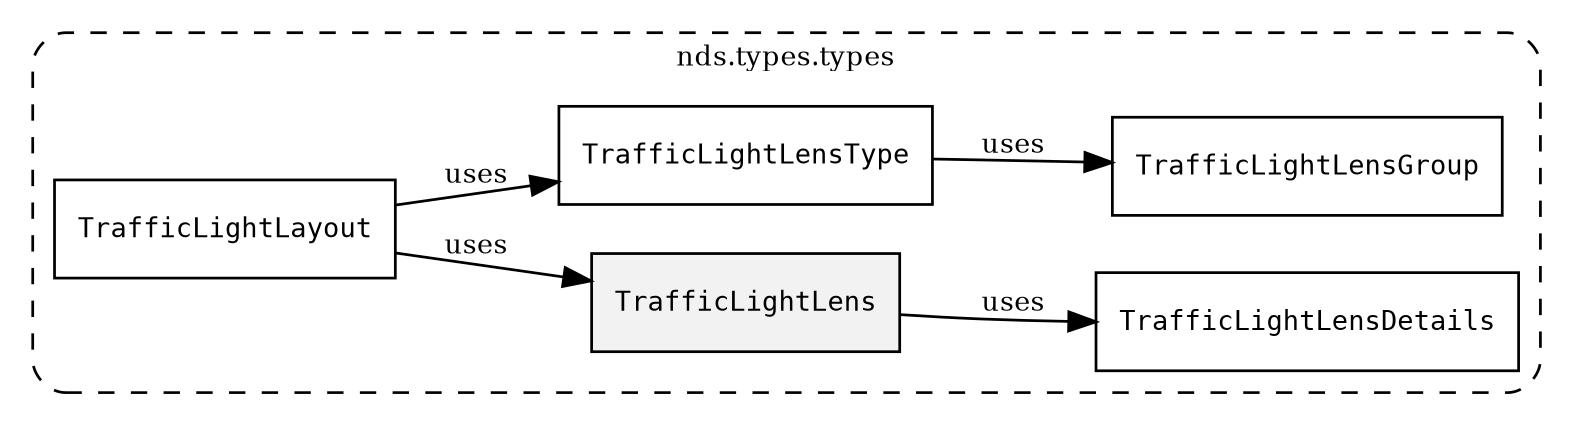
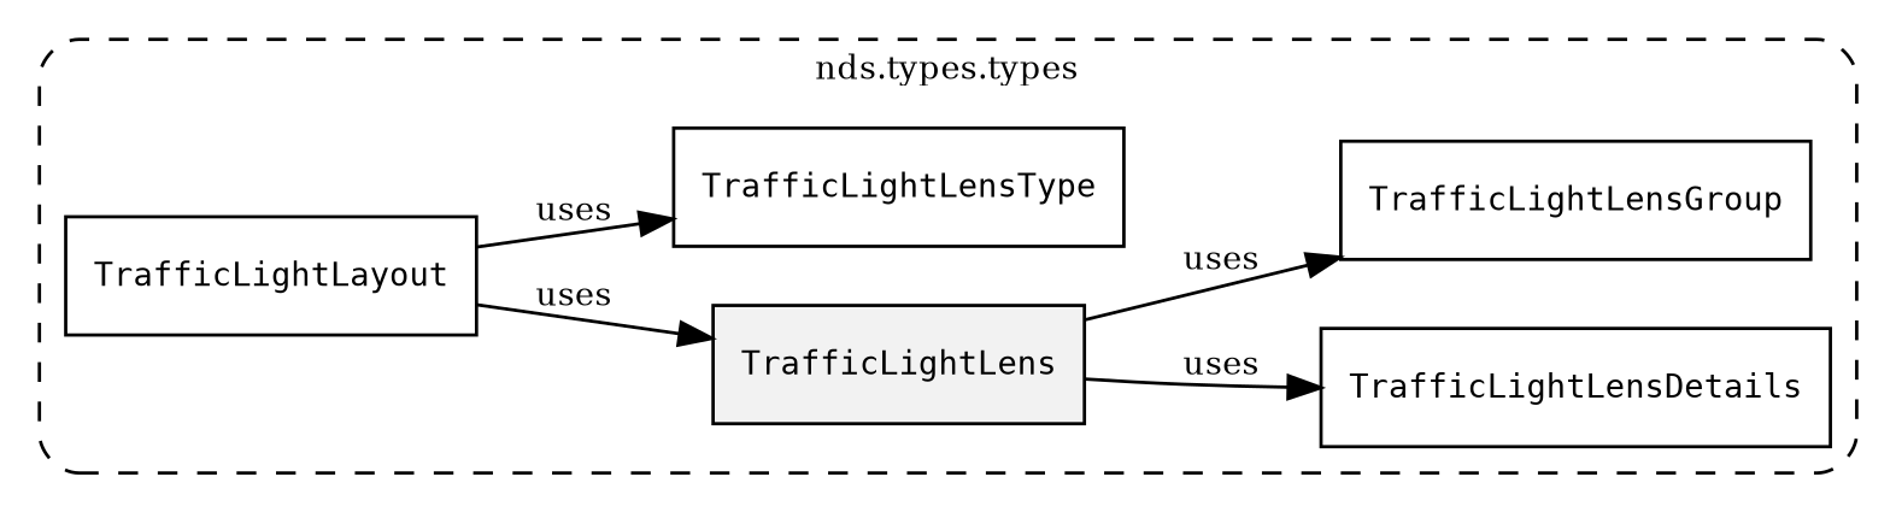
  digraph {
    fontsize=10
    rankdir=LR
    node [fontsize=10 shape=box]
    edge [fontsize=10]
    n1 [fillcolor="#0000000D" label=<<font face="monospace"><table align="center" border="0" cellspacing="0" cellpadding="0"><tr><td href="../../../content/packages/nds.rules.types.html#Structure-TrafficLightLens" title="Structure defined in nds.rules.types">TrafficLightLens</td></tr></table></font>> style=filled]
    n2 [label=<<font face="monospace"><table align="center" border="0" cellspacing="0" cellpadding="0"><tr><td href="../../../content/packages/nds.rules.types.html#Subtype-TrafficLightLensGroup" title="Subtype defined in nds.rules.types">TrafficLightLensGroup</td></tr></table></font>>]
    n3 [label=<<font face="monospace"><table align="center" border="0" cellspacing="0" cellpadding="0"><tr><td href="../../../content/packages/nds.rules.types.html#Enum-TrafficLightLensType" title="Enum defined in nds.rules.types">TrafficLightLensType</td></tr></table></font>>]
    n4 [label=<<font face="monospace"><table align="center" border="0" cellspacing="0" cellpadding="0"><tr><td href="../../../content/packages/nds.rules.types.html#Structure-TrafficLightLensDetails" title="Structure defined in nds.rules.types">TrafficLightLensDetails</td></tr></table></font>>]
    n5 [label=<<font face="monospace"><table align="center" border="0" cellspacing="0" cellpadding="0"><tr><td href="../../../content/packages/nds.rules.types.html#Structure-TrafficLightLayout" title="Structure defined in nds.rules.types">TrafficLightLayout</td></tr></table></font>>]
    subgraph cluster_1 {
      label="nds.types.types"
      style="dashed, rounded"
      n1
      n2
      n3
      n4
      n5
    }
-   n3 -> n2 [label=uses]
+   n1 -> n2 [label=uses]
    n1 -> n4 [label=uses]
    n5 -> n1 [label=uses]
    n5 -> n3 [label=uses]
  }
